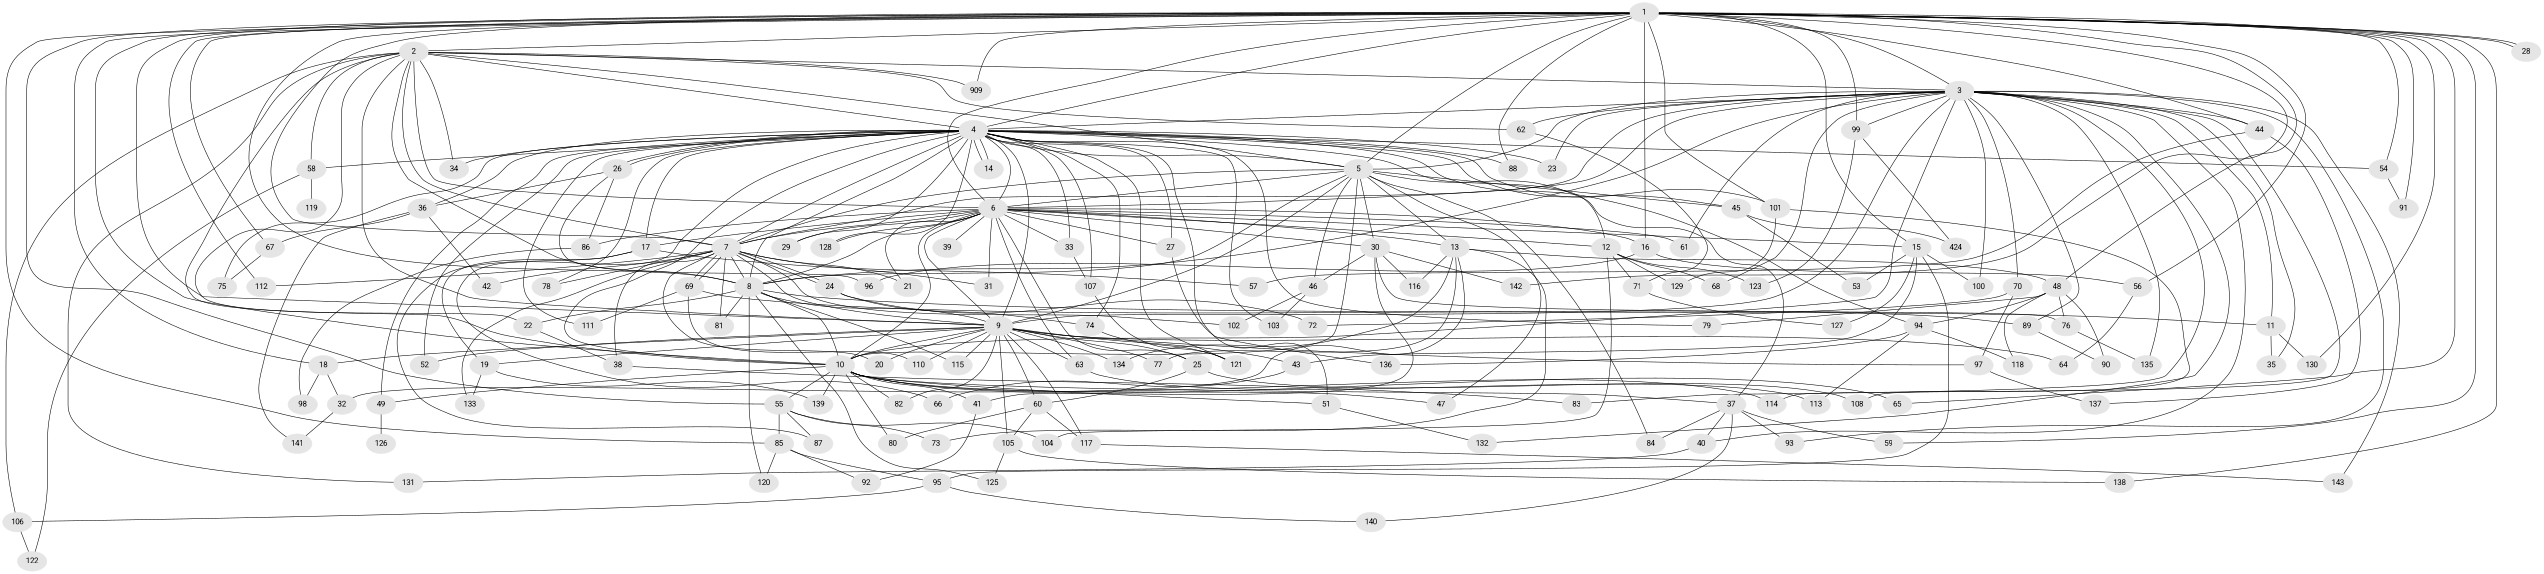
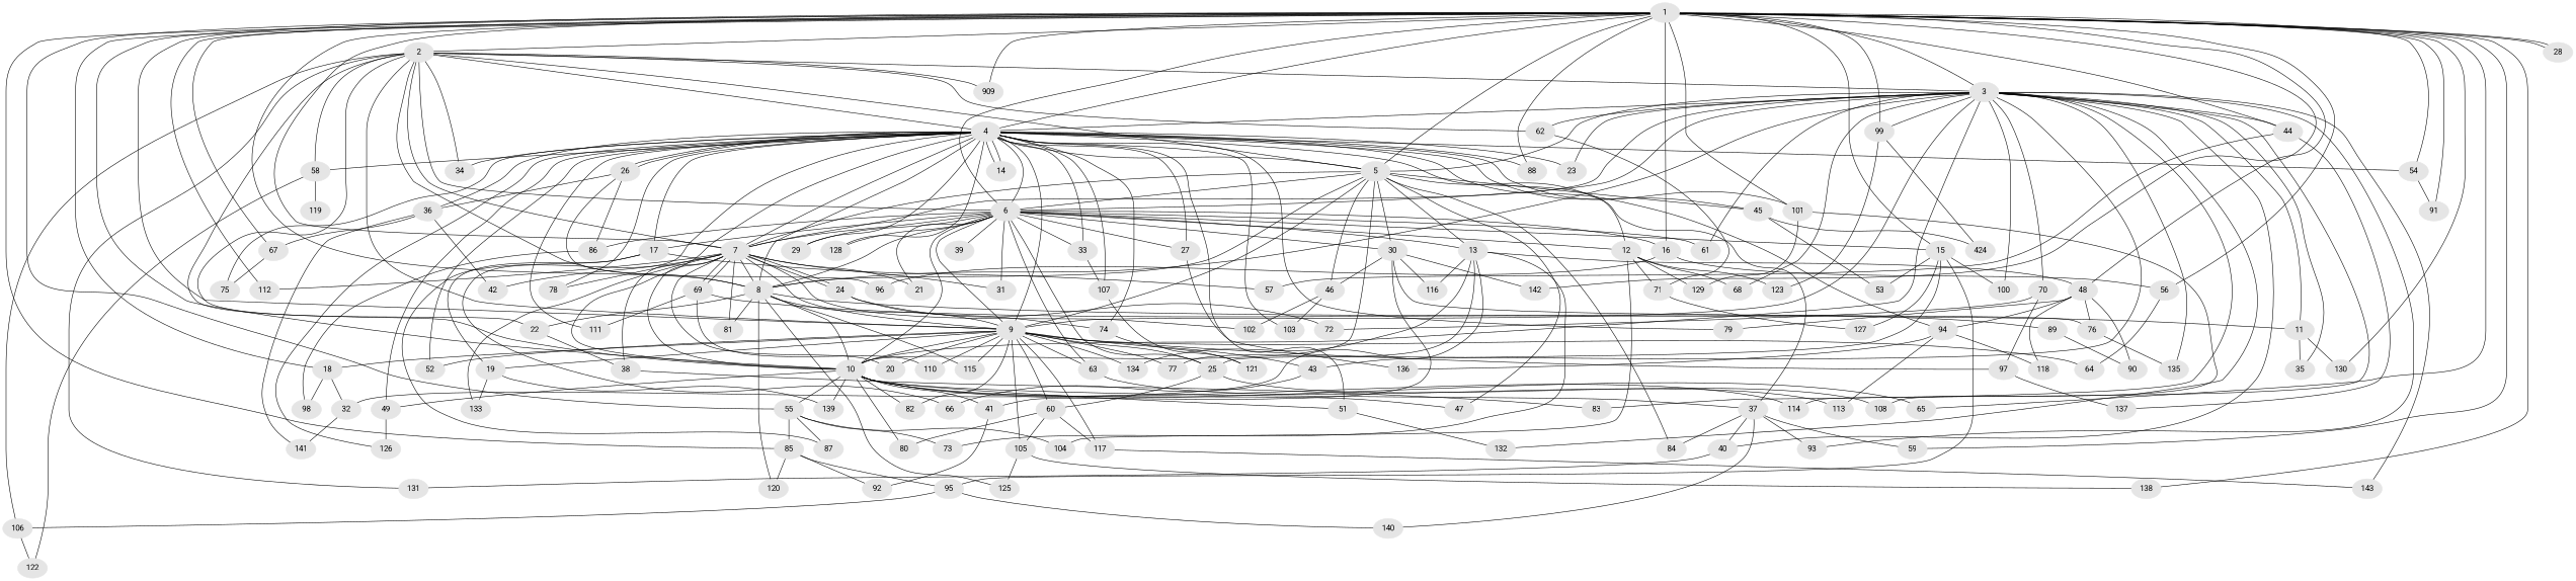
  graph {
    fontname=Roboto
    node [color=gray90 fontname=Roboto style=filled]
    edge [fontname=Roboto]
    1
    2
    3
    4
    5
    6
    7
    8
    9
    10
    15
    16
    18
    28
    44
    48
    54
    55
    56
    59
    65
    67
    85
    88
    91
    99
    101
    n28 [label=909]
    112
    130
    138
    142
    22
    34
    58
    62
    106
    131
    11
    23
    35
    40
    61
    68
    70
    83
    89
    93
    100
    114
    132
    135
    143
    12
    14
    17
    26
    27
    29
    33
    36
    45
    49
    51
    52
    66
    74
    75
    78
    79
    94
    103
    107
    111
    126
    128
    13
    30
    37
    46
    47
    84
    21
    25
    31
    39
    63
    86
    20
    24
    38
    42
    69
    81
    102
    133
    115
    120
    125
    19
    43
    60
    64
    77
    82
    97
    105
    110
    117
    134
    41
    80
    139
    53
    95
    127
    96
    32
    98
    57
    137
    76
    90
    118
    104
    73
    87
    92
    123
    n130 [label=424]
    129
    108
    119
    122
    71
    72
    136
    141
    121
    113
    116
    140
    1 -- 2
    1 -- 3
    1 -- 4
    1 -- 5
    1 -- 6
    1 -- 7
    1 -- 8
    1 -- 9
    1 -- 10
    1 -- 15
    1 -- 16
    1 -- 18
    1 -- 28
    1 -- 28
    1 -- 44
    1 -- 48
    1 -- 54
    1 -- 55
    1 -- 56
    1 -- 59
    1 -- 65
    1 -- 67
    1 -- 85
    1 -- 88
    1 -- 91
    1 -- 99
    1 -- 101
    1 -- n28
    1 -- 112
    1 -- 130
    1 -- 138
    1 -- 142
    2 -- 3
    2 -- 4
    2 -- 5
    2 -- 6
    2 -- 7
    2 -- 8
    2 -- 9
    2 -- 10
    2 -- n28
    2 -- 22
    2 -- 34
    2 -- 58
    2 -- 62
    2 -- 106
    2 -- 131
    3 -- 4
    3 -- 5
    3 -- 6
    3 -- 7
    3 -- 8
    3 -- 9
    3 -- 10
    3 -- 44
    3 -- 99
    3 -- 62
    3 -- 11
    3 -- 23
    3 -- 35
    3 -- 40
    3 -- 61
    3 -- 68
    3 -- 70
    3 -- 83
-   3 -- 89
+   3 -- 25
    3 -- 93
    3 -- 100
    3 -- 114
    3 -- 132
    3 -- 135
    3 -- 143
    4 -- 5
    4 -- 6
    4 -- 7
    4 -- 8
    4 -- 9
    4 -- 10
    4 -- 54
    4 -- 88
    4 -- 101
    4 -- 34
    4 -- 58
    4 -- 23
    4 -- 12
    4 -- 14
    4 -- 14
    4 -- 17
    4 -- 26
    4 -- 26
    4 -- 27
    4 -- 29
    4 -- 33
    4 -- 36
    4 -- 45
    4 -- 49
    4 -- 51
    4 -- 52
    4 -- 66
    4 -- 74
    4 -- 75
    4 -- 78
    4 -- 79
    4 -- 94
    4 -- 103
    4 -- 107
    4 -- 111
-   4 -- 121
+   4 -- 126
    4 -- 128
    5 -- 6
    5 -- 7
    5 -- 8
    5 -- 9
    5 -- 10
    5 -- 45
    5 -- 13
    5 -- 30
    5 -- 37
    5 -- 46
    5 -- 47
    5 -- 84
    6 -- 7
    6 -- 8
    6 -- 9
    6 -- 10
    6 -- 15
    6 -- 16
    6 -- 61
    6 -- 12
    6 -- 17
    6 -- 27
    6 -- 29
    6 -- 33
    6 -- 128
    6 -- 13
    6 -- 30
    6 -- 21
    6 -- 25
    6 -- 31
    6 -- 39
    6 -- 63
    6 -- 86
    7 -- 8
    7 -- 9
+   7 -- 10
    7 -- 112
    7 -- 78
    7 -- 21
    7 -- 31
    7 -- 20
    7 -- 24
    7 -- 24
    7 -- 38
    7 -- 42
    7 -- 69
    7 -- 69
    7 -- 81
    7 -- 102
    7 -- 133
    8 -- 9
    8 -- 10
    8 -- 22
    8 -- 11
    8 -- 81
    8 -- 115
    8 -- 120
    8 -- 125
    9 -- 10
    9 -- 18
    9 -- 52
    9 -- 25
    9 -- 63
    9 -- 20
    9 -- 115
    9 -- 19
    9 -- 43
    9 -- 60
    9 -- 64
    9 -- 77
    9 -- 82
    9 -- 97
    9 -- 105
    9 -- 110
    9 -- 117
    9 -- 134
    10 -- 55
    10 -- 65
    10 -- 114
    10 -- 49
    10 -- 51
    10 -- 37
    10 -- 47
    10 -- 82
    10 -- 41
    10 -- 80
    10 -- 139
    15 -- 100
    15 -- 43
    15 -- 53
    15 -- 95
    15 -- 127
    16 -- 56
    16 -- 96
    18 -- 32
    18 -- 98
    44 -- 57
    44 -- 137
    48 -- 79
    48 -- 94
    48 -- 76
    48 -- 90
    48 -- 118
    54 -- 91
    55 -- 85
    55 -- 104
    55 -- 73
    55 -- 87
    56 -- 64
    67 -- 75
    85 -- 120
    85 -- 95
    85 -- 92
    99 -- 123
    99 -- n130
    101 -- 129
    101 -- 108
    22 -- 38
    58 -- 119
    58 -- 122
    62 -- 71
    106 -- 122
    11 -- 130
    11 -- 35
    40 -- 131
    70 -- 97
    70 -- 72
    89 -- 90
    12 -- 68
    12 -- 104
    12 -- 123
    12 -- 129
    12 -- 71
    17 -- 19
    17 -- 57
    17 -- 87
    26 -- 36
    26 -- 86
    26 -- 96
    27 -- 136
    33 -- 107
    36 -- 67
    36 -- 42
    36 -- 141
    45 -- 53
    45 -- n130
    49 -- 126
    51 -- 132
    74 -- 121
    94 -- 118
    94 -- 136
    94 -- 113
    107 -- 121
    13 -- 48
    13 -- 77
    13 -- 134
    13 -- 32
    13 -- 73
    13 -- 116
    30 -- 142
    30 -- 46
    30 -- 41
    30 -- 76
    30 -- 116
    37 -- 59
    37 -- 40
    37 -- 93
    37 -- 84
    37 -- 140
    46 -- 103
    46 -- 102
    25 -- 60
    25 -- 108
    63 -- 113
    86 -- 98
    24 -- 74
    24 -- 72
    38 -- 83
    69 -- 89
    69 -- 111
    69 -- 110
    19 -- 133
    19 -- 139
    43 -- 66
    60 -- 105
    60 -- 117
    60 -- 80
    97 -- 137
    105 -- 138
    105 -- 125
    117 -- 143
    41 -- 92
    95 -- 106
    95 -- 140
    32 -- 141
    76 -- 135
    71 -- 127
  }
